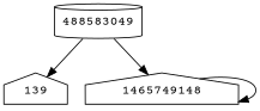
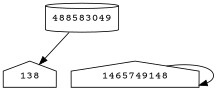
  digraph {
    fontname="Courier Prime"
    node [fontname="Courier Prime" shape=house]
    edge [fontname="Courier Prime"]
    488583049 [shape=cylinder]
-   138 [label=139]
+   138
    1465749148
    488583049 -> 138
-   488583049 -> 1465749148
    1465749148 -> 1465749148
  }
